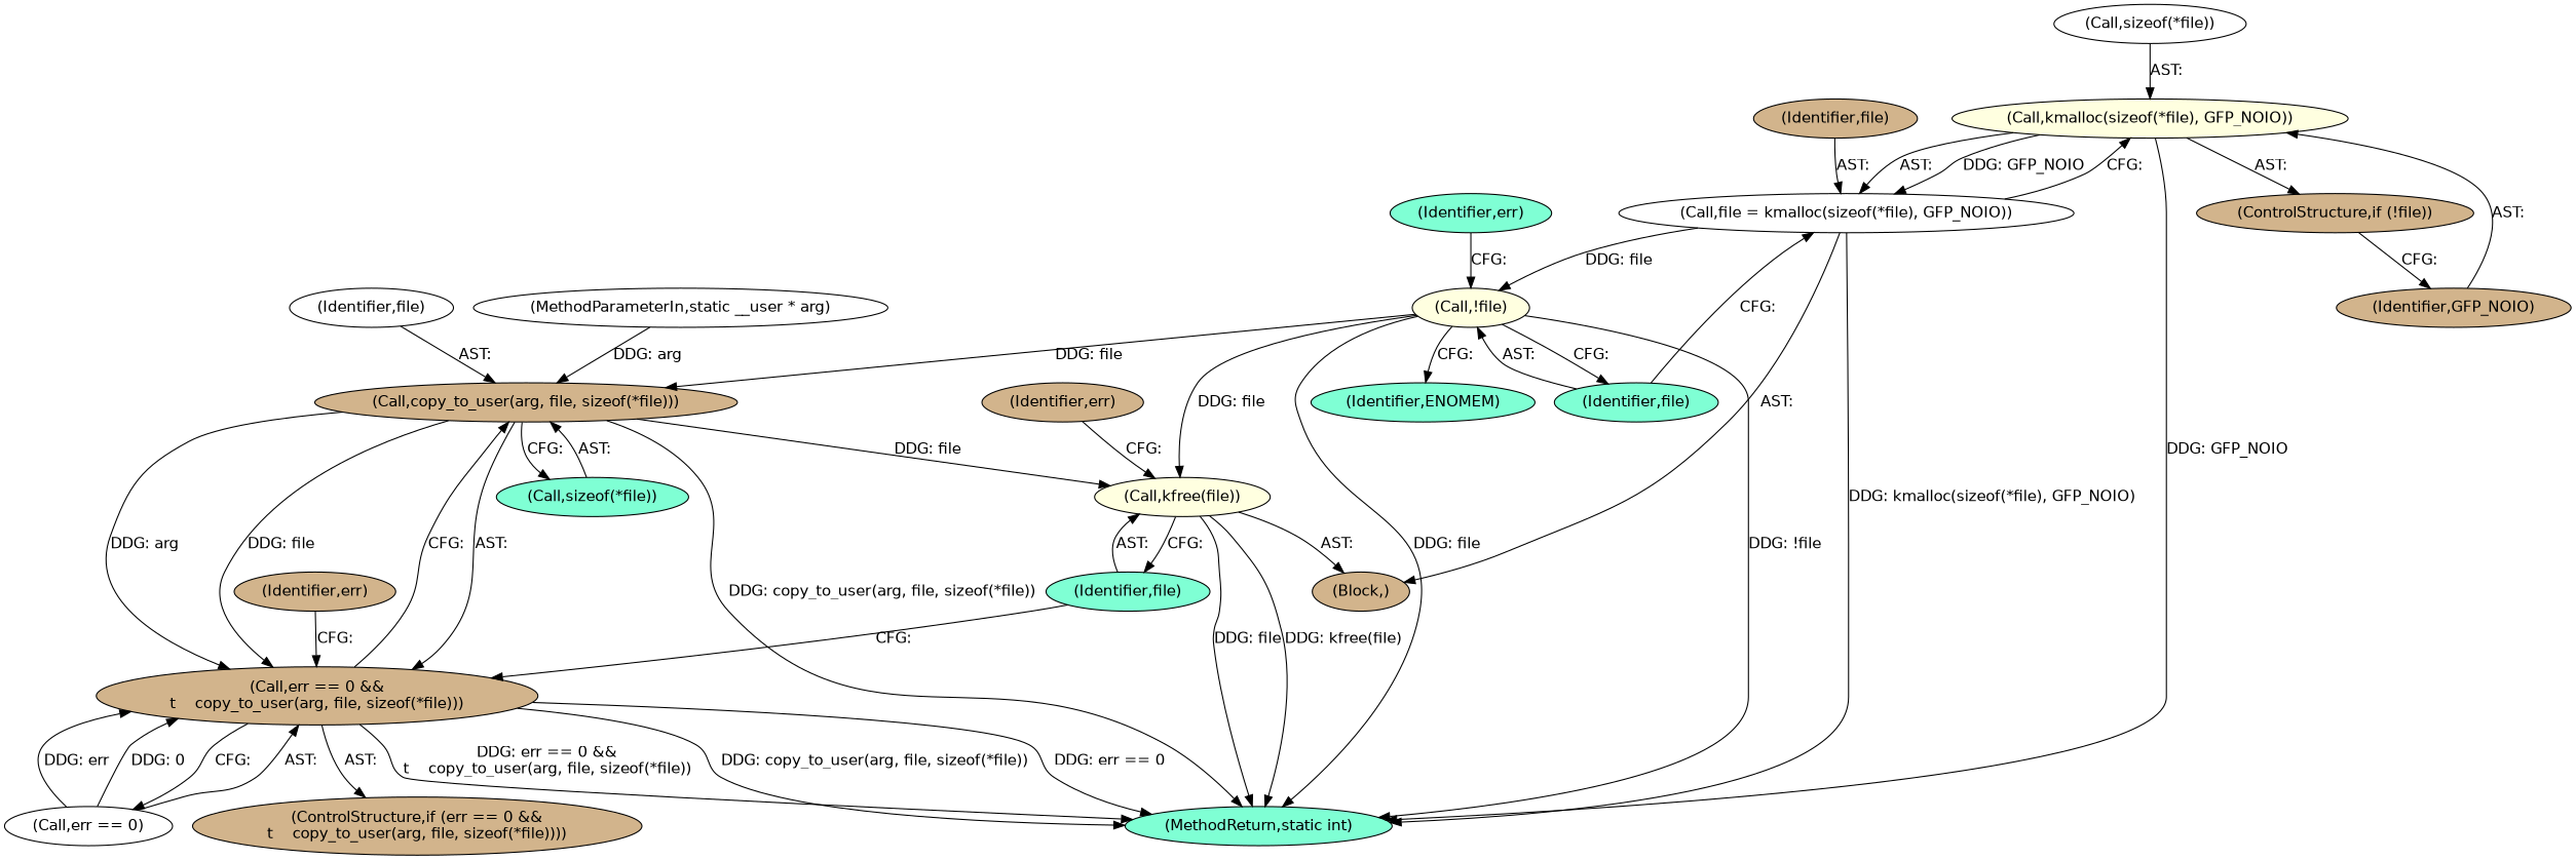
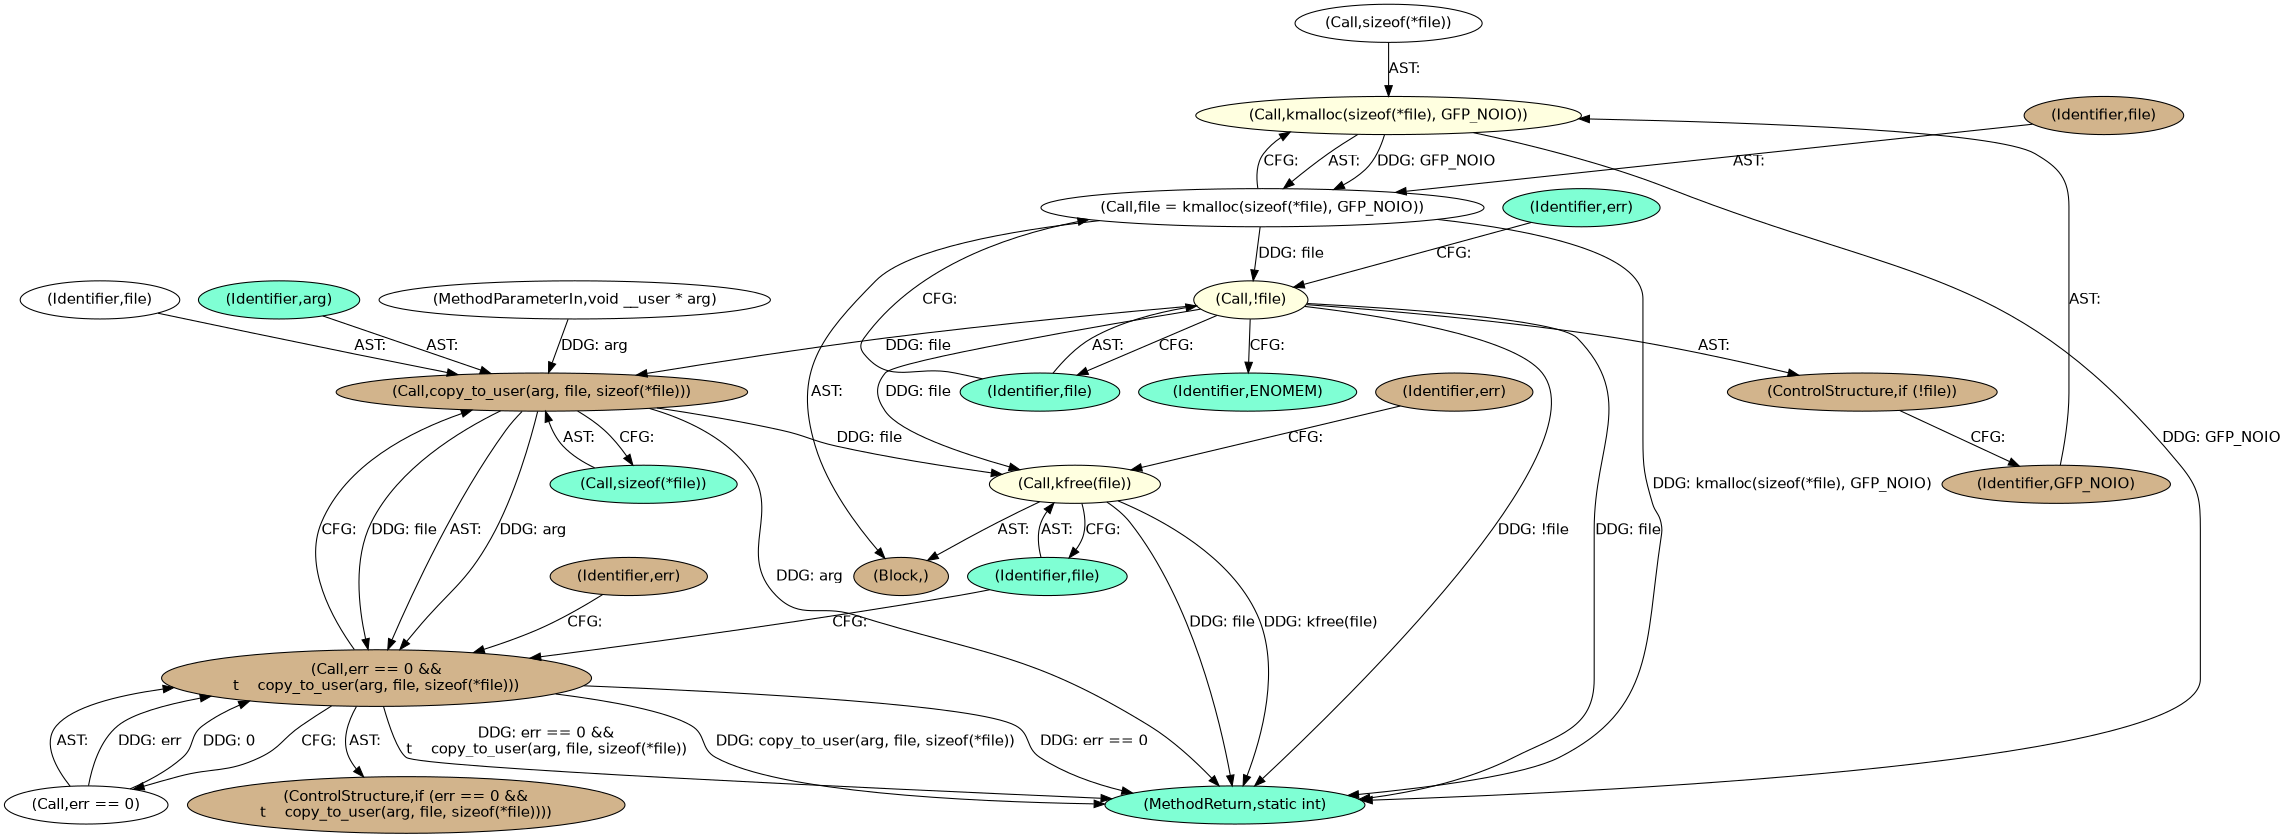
  digraph {
    fontname="DejaVu Sans"
    node [fillcolor=tan fontname="DejaVu Sans" style=filled]
    edge [fontname="DejaVu Sans"]
    n1 [fillcolor=lightyellow label="(Call,kmalloc(sizeof(*file), GFP_NOIO))"]
    n2 [fillcolor=white label="(Call,file = kmalloc(sizeof(*file), GFP_NOIO))"]
    n3 [fillcolor=aquamarine label="(MethodReturn,static int)"]
    n4 [fillcolor=lightyellow label="(Call,!file)"]
    n5 [label="(Block,)"]
    n6 [label="(Identifier,GFP_NOIO)"]
    n7 [label="(Call,copy_to_user(arg, file, sizeof(*file)))"]
    n8 [fillcolor=lightyellow label="(Call,kfree(file))"]
    n9 [label="(ControlStructure,if (!file))"]
    n10 [fillcolor=aquamarine label="(Identifier,file)"]
    n11 [fillcolor=aquamarine label="(Identifier,ENOMEM)"]
    n12 [label="(Call,err == 0 &&\n\t    copy_to_user(arg, file, sizeof(*file)))"]
    n13 [fillcolor=aquamarine label="(Call,sizeof(*file))"]
    n14 [fillcolor=aquamarine label="(Identifier,file)"]
    n15 [fillcolor=white label="(Call,err == 0)"]
    n16 [label="(ControlStructure,if (err == 0 &&\n\t    copy_to_user(arg, file, sizeof(*file))))"]
    n17 [label="(Identifier,err)"]
    n18 [label="(Identifier,err)"]
    n19 [fillcolor=white label="(Call,sizeof(*file))"]
+   n20 [fillcolor=aquamarine label="(Identifier,arg)"]
    n21 [fillcolor=aquamarine label="(Identifier,err)"]
    n22 [label="(Identifier,file)"]
-   n23 [fillcolor=white label="(MethodParameterIn,static __user * arg)"]
+   n23 [fillcolor=white label="(MethodParameterIn,void __user * arg)"]
    n24 [fillcolor=white label="(Identifier,file)"]
    n1 -> n2 [label="AST: "]
    n1 -> n2 [label="DDG: GFP_NOIO"]
    n1 -> n3 [label="DDG: GFP_NOIO"]
    n2 -> n1 [label="CFG: "]
    n2 -> n3 [label="DDG: kmalloc(sizeof(*file), GFP_NOIO)"]
    n2 -> n4 [label="DDG: file"]
    n2 -> n5 [label="AST: "]
    n4 -> n3 [label="DDG: file"]
    n4 -> n3 [label="DDG: !file"]
    n4 -> n7 [label="DDG: file"]
    n4 -> n8 [label="DDG: file"]
-   n1 -> n9 [label="AST: "]
+   n4 -> n9 [label="AST: "]
    n4 -> n10 [label="CFG: "]
    n4 -> n11 [label="CFG: "]
    n6 -> n1 [label="AST: "]
-   n7 -> n3 [label="DDG: copy_to_user(arg, file, sizeof(*file))"]
+   n7 -> n3 [label="DDG: arg"]
    n7 -> n8 [label="DDG: file"]
    n7 -> n12 [label="AST: "]
    n7 -> n12 [label="DDG: arg"]
    n7 -> n12 [label="DDG: file"]
    n7 -> n13 [label="CFG: "]
    n8 -> n3 [label="DDG: file"]
    n8 -> n3 [label="DDG: kfree(file)"]
    n8 -> n5 [label="AST: "]
    n8 -> n14 [label="CFG: "]
    n9 -> n6 [label="CFG: "]
    n10 -> n2 [label="CFG: "]
    n10 -> n4 [label="AST: "]
    n12 -> n3 [label="DDG: copy_to_user(arg, file, sizeof(*file))"]
    n12 -> n3 [label="DDG: err == 0"]
    n12 -> n3 [label="DDG: err == 0 &&\n\t    copy_to_user(arg, file, sizeof(*file))"]
    n12 -> n7 [label="CFG: "]
    n12 -> n15 [label="CFG: "]
    n12 -> n16 [label="AST: "]
    n13 -> n7 [label="AST: "]
    n14 -> n8 [label="AST: "]
    n14 -> n12 [label="CFG: "]
    n15 -> n12 [label="AST: "]
    n15 -> n12 [label="DDG: err"]
    n15 -> n12 [label="DDG: 0"]
    n17 -> n12 [label="CFG: "]
    n18 -> n8 [label="CFG: "]
    n19 -> n1 [label="AST: "]
+   n20 -> n7 [label="AST: "]
    n21 -> n4 [label="CFG: "]
    n22 -> n2 [label="AST: "]
    n23 -> n7 [label="DDG: arg"]
    n24 -> n7 [label="AST: "]
  }
